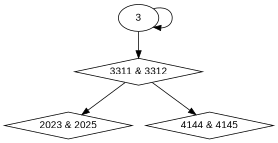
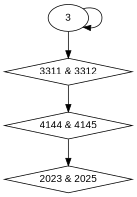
  digraph {
    fontname="Liberation Sans"
    node [fontname="Liberation Sans" shape=diamond]
    edge [fontname="Liberation Sans"]
    n1 [label="2023 & 2025"]
    n2 [label="3311 & 3312"]
    n3 [label="4144 & 4145"]
    n4 [label=3 shape=""]
-   n2 -> n1
+   n3 -> n1
    n2 -> n3
    n4 -> n2
    n4 -> n4
  }
